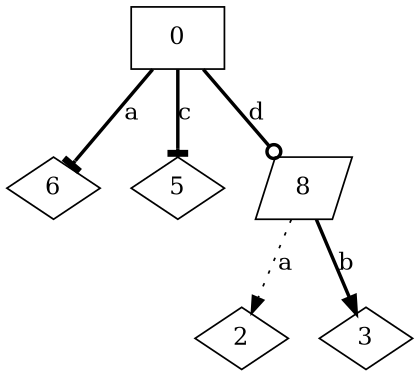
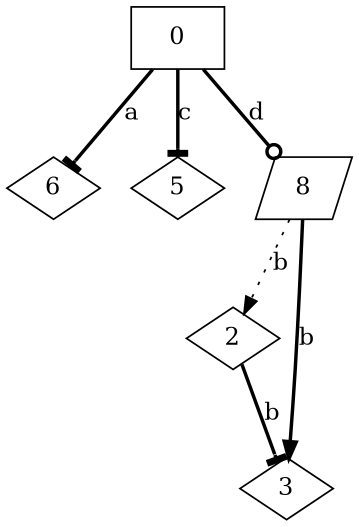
  strict digraph {
    node [shape=diamond]
    edge [arrowhead=tee style=bold]
    0 [shape=box]
    n2 [label=6]
    5
    8 [shape=parallelogram]
    2
    3
    0 -> n2 [label=a]
    0 -> 5 [label=c]
    0 -> 8 [arrowhead=odot label=d]
-   8 -> 2 [arrowhead=normal label=a style=dotted]
+   8 -> 2 [arrowhead=normal label=b style=dotted]
    8 -> 3 [arrowhead=normal label=b]
+   2 -> 3 [label=b]
  }
